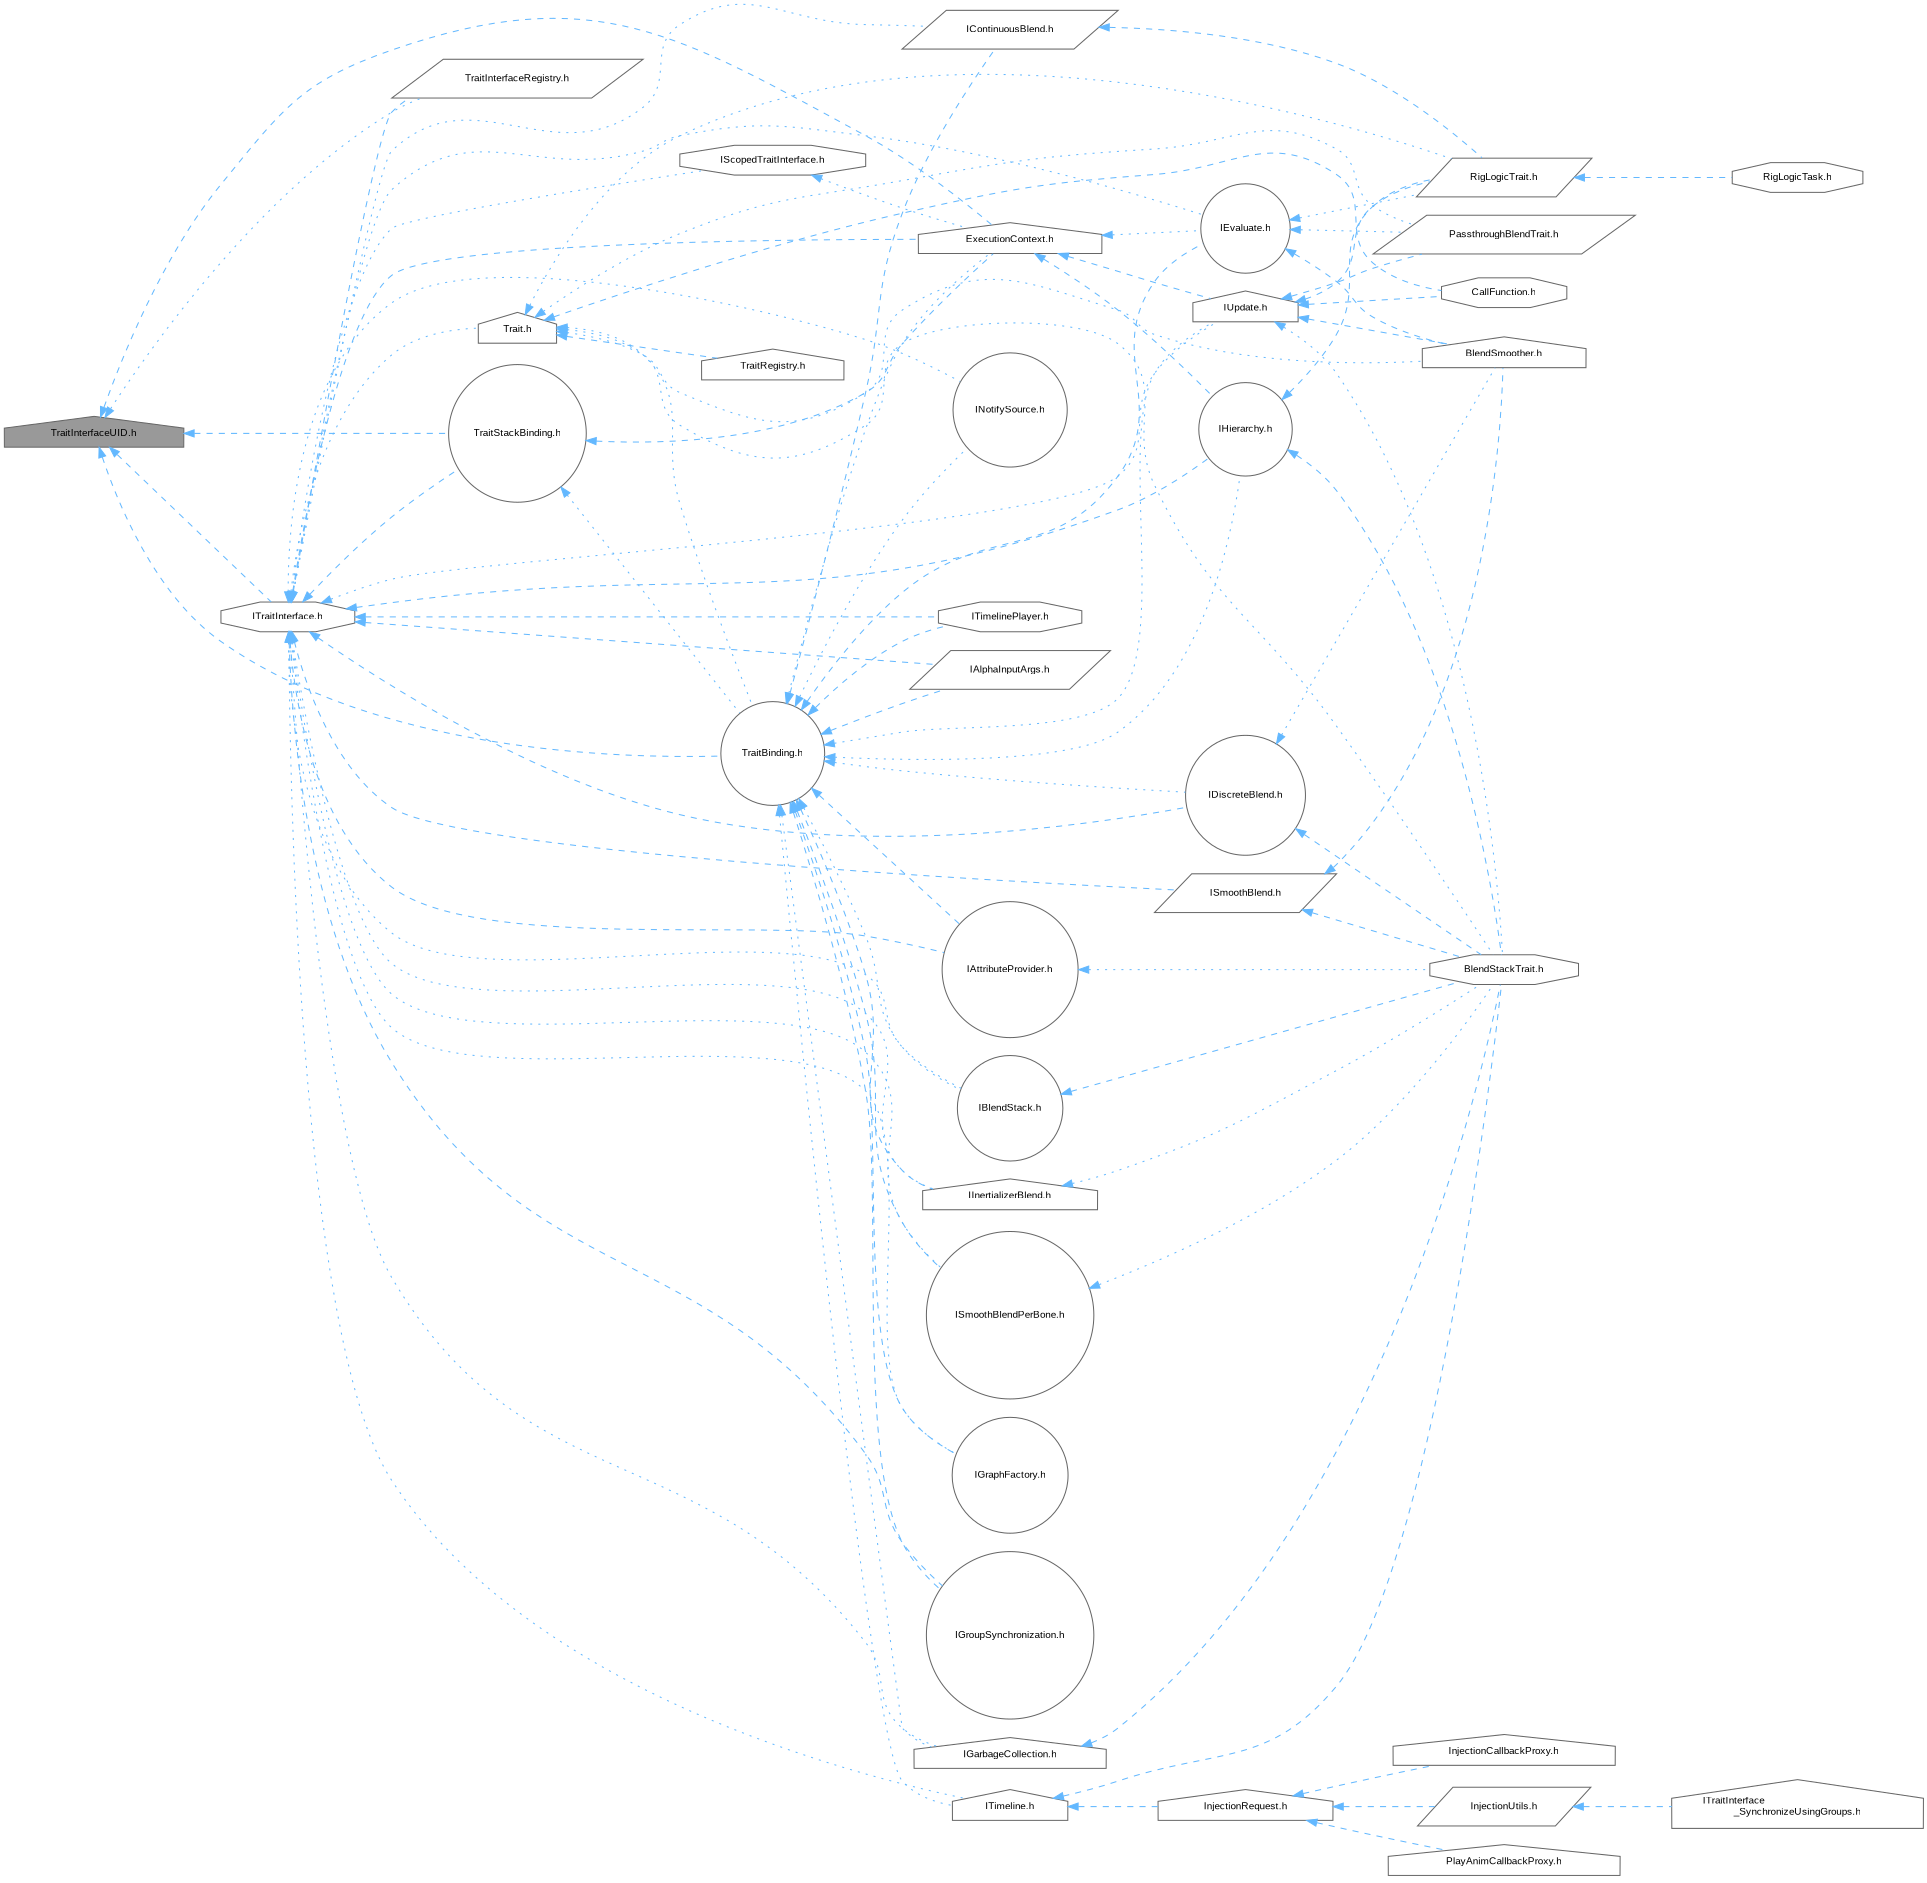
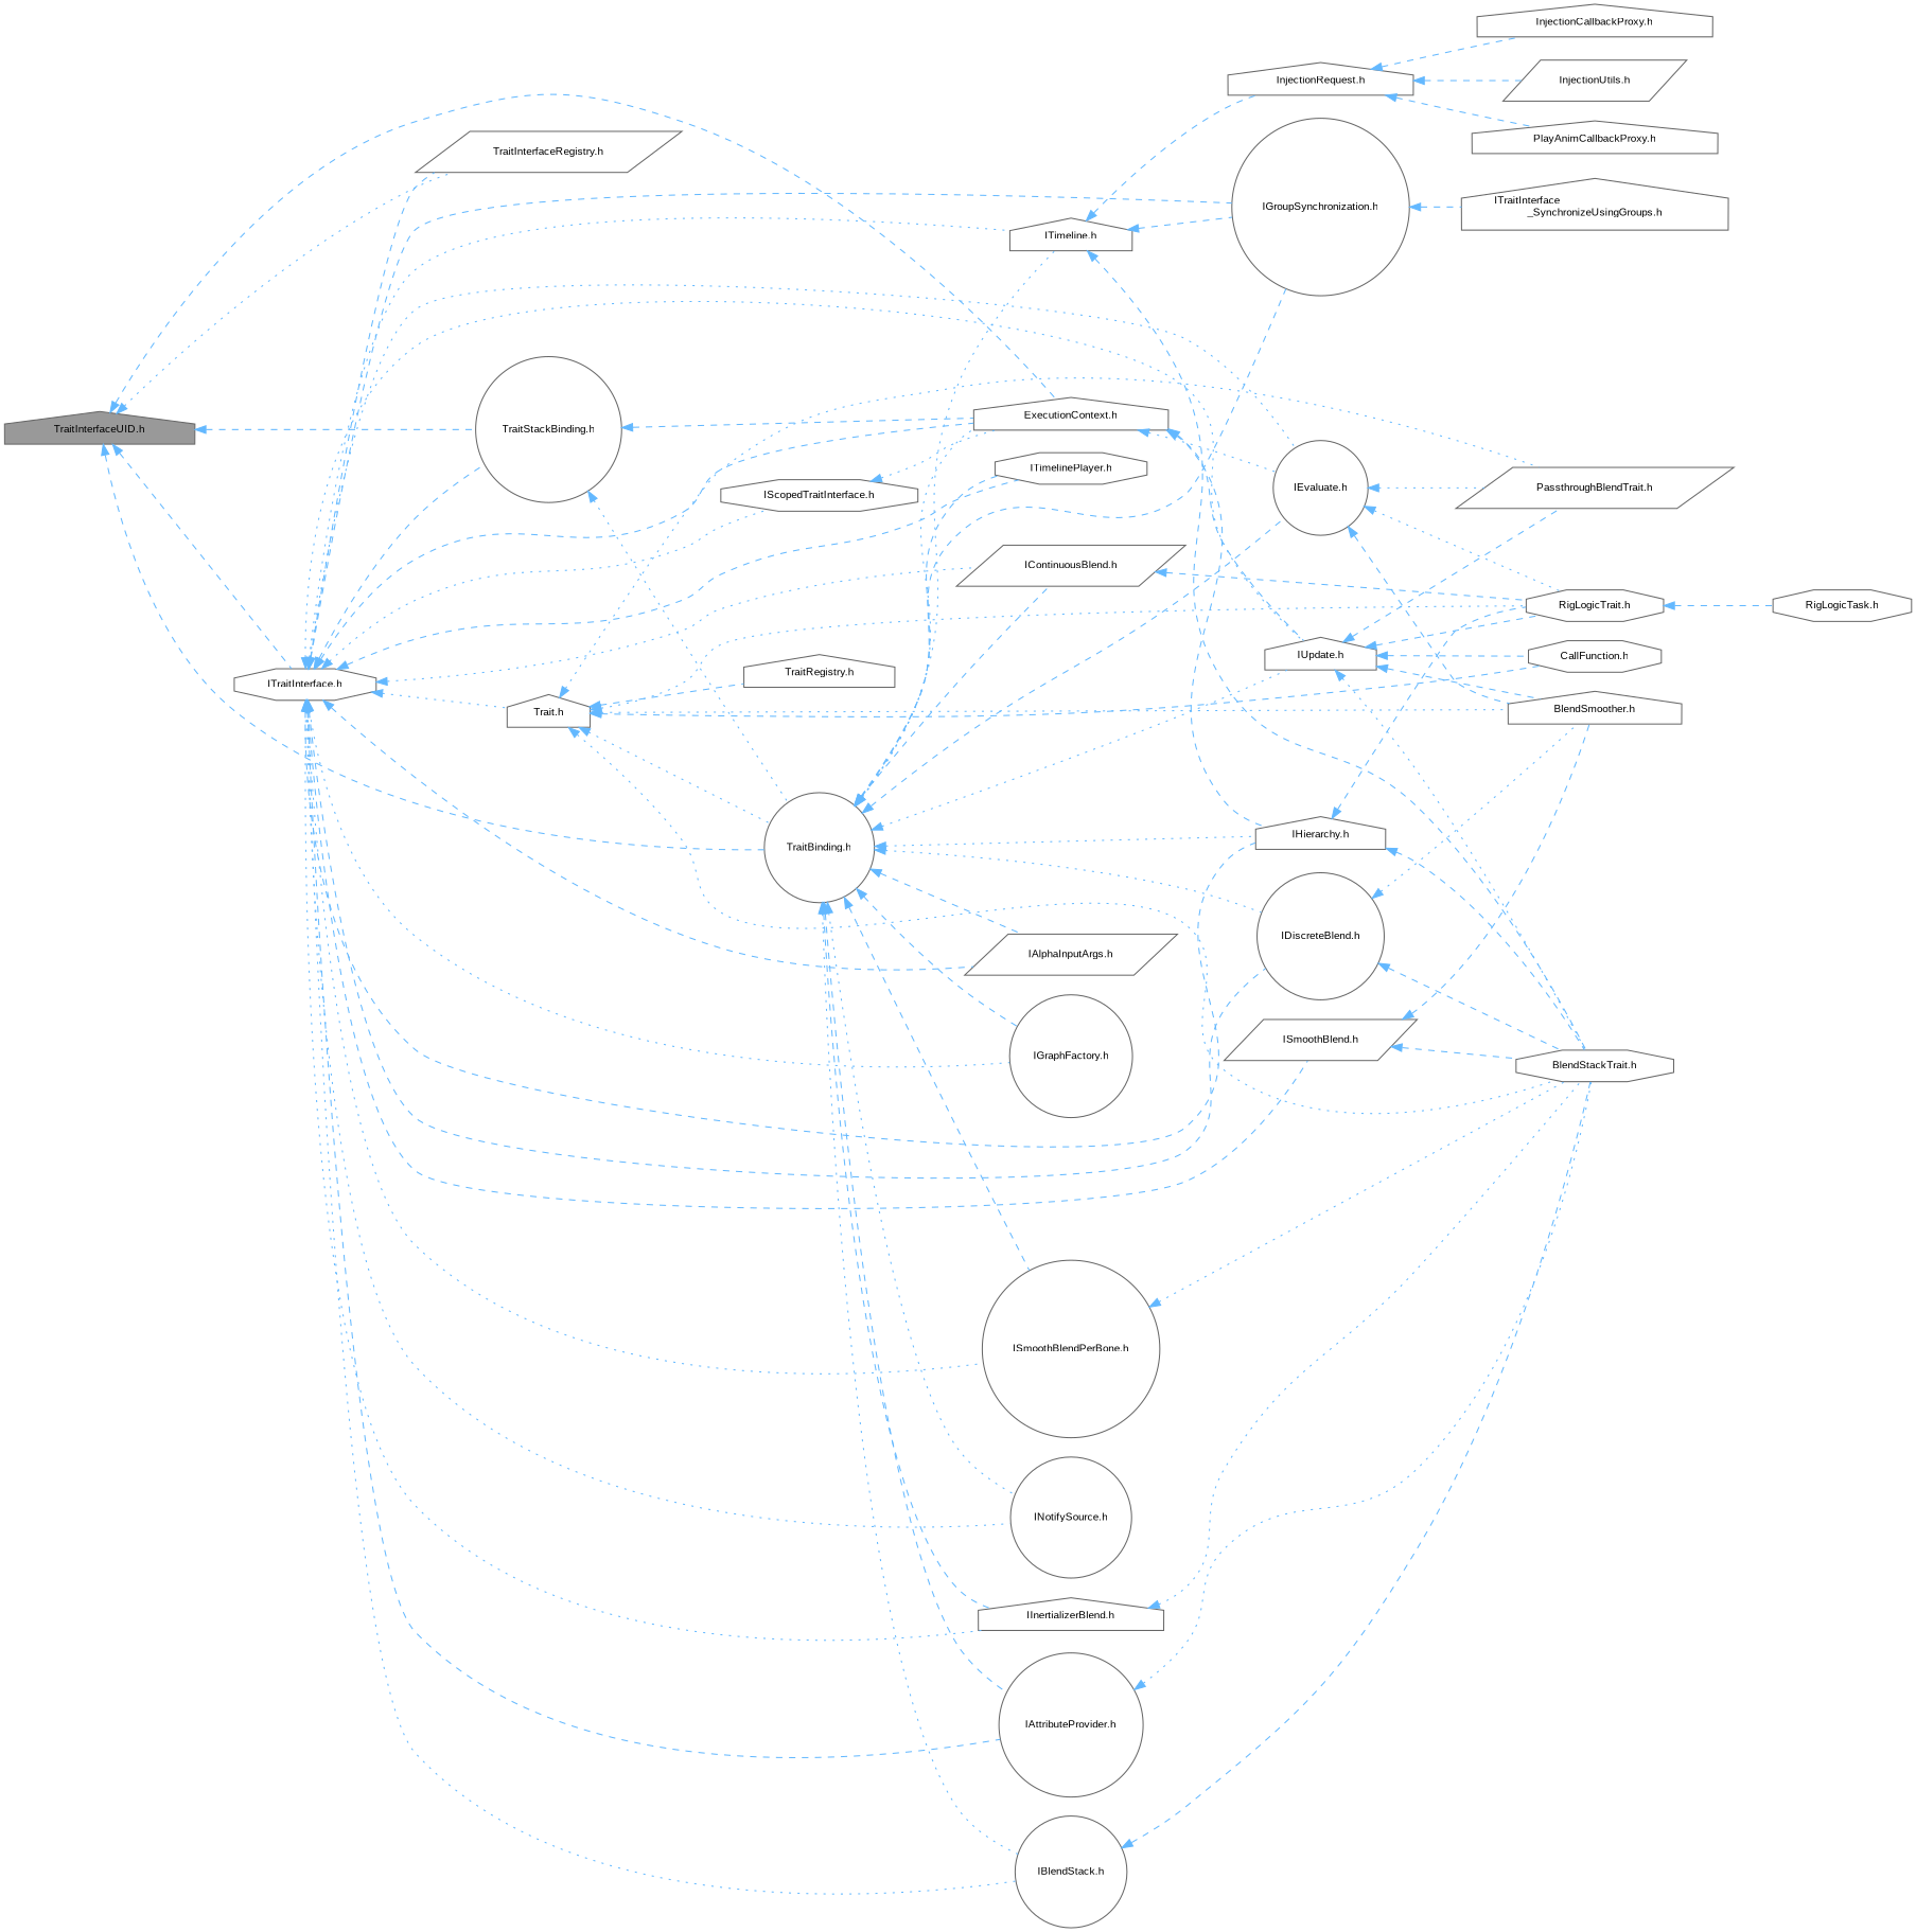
  digraph {
    fontname="Liberation Sans"
    rankdir=LR
    node [color=grey40 fillcolor=white fontname="Liberation Sans" fontsize=10 shape=house style=filled]
    edge [color=steelblue1 dir=back fontname="Liberation Sans" fontsize=10 labelfontname=Helvetica labelfontsize=10 style=dashed]
    n1 [color=gray40 fillcolor=grey60 fontcolor=black height=0.2 label="TraitInterfaceUID.h" width=0.4]
    n2 [height=0.2 label="ExecutionContext.h" width=0.4]
    n3 [height=0.2 label="ITraitInterface.h" shape=octagon width=0.4]
    n4 [height=0.2 label="TraitBinding.h" shape=circle width=0.4]
    n5 [height=0.2 label="TraitInterfaceRegistry.h" shape=parallelogram width=0.4]
    n6 [height=0.2 label="TraitStackBinding.h" shape=circle width=0.4]
    n7 [height=0.2 label="IEvaluate.h" shape=circle width=0.4]
-   n8 [height=0.2 label="IHierarchy.h" shape=circle width=0.4]
+   n8 [height=0.2 label="IHierarchy.h" width=0.4]
    n9 [height=0.2 label="IUpdate.h" width=0.4]
    n10 [height=0.2 label="IAlphaInputArgs.h" shape=parallelogram width=0.4]
    n11 [height=0.2 label="IAttributeProvider.h" shape=circle width=0.4]
    n12 [height=0.2 label="IBlendStack.h" shape=circle width=0.4]
    n13 [height=0.2 label="IContinuousBlend.h" shape=parallelogram width=0.4]
    n14 [height=0.2 label="IDiscreteBlend.h" shape=circle width=0.4]
-   n15 [height=0.2 label="IGarbageCollection.h" width=0.4]
    n16 [height=0.2 label="IGraphFactory.h" shape=circle width=0.4]
    n17 [height=0.2 label="IGroupSynchronization.h" shape=circle width=0.4]
    n18 [height=0.2 label="IInertializerBlend.h" width=0.4]
    n19 [height=0.2 label="INotifySource.h" shape=circle width=0.4]
    n20 [height=0.2 label="IScopedTraitInterface.h" shape=octagon width=0.4]
    n21 [height=0.2 label="ISmoothBlend.h" shape=parallelogram width=0.4]
    n22 [height=0.2 label="ISmoothBlendPerBone.h" shape=circle width=0.4]
    n23 [height=0.2 label="ITimeline.h" width=0.4]
    n24 [height=0.2 label="ITimelinePlayer.h" shape=octagon width=0.4]
    n25 [height=0.2 label="Trait.h" width=0.4]
    n26 [height=0.2 label="BlendSmoother.h" width=0.4]
    n27 [height=0.2 label="PassthroughBlendTrait.h" shape=parallelogram width=0.4]
-   n28 [height=0.2 label="RigLogicTrait.h" shape=parallelogram width=0.4]
+   n28 [height=0.2 label="RigLogicTrait.h" shape=octagon width=0.4]
    n29 [height=0.2 label="BlendStackTrait.h" shape=octagon width=0.4]
    n30 [height=0.2 label="CallFunction.h" shape=octagon width=0.4]
    n31 [height=0.2 label="RigLogicTask.h" shape=octagon width=0.4]
    n32 [height=0.2 label="ITraitInterface\l_SynchronizeUsingGroups.h" width=0.4]
    n33 [height=0.2 label="InjectionRequest.h" width=0.4]
    n34 [height=0.2 label="TraitRegistry.h" width=0.4]
    n35 [height=0.2 label="InjectionCallbackProxy.h" width=0.4]
    n36 [height=0.2 label="InjectionUtils.h" shape=parallelogram width=0.4]
    n37 [height=0.2 label="PlayAnimCallbackProxy.h" width=0.4]
    n1 -> n2
    n1 -> n3
    n1 -> n4
    n1 -> n5 [style=dotted]
    n1 -> n6
    n2 -> n7 [style=dotted]
    n2 -> n8
    n2 -> n9
    n3 -> n2
    n3 -> n5
    n3 -> n6
    n3 -> n7 [style=dotted]
    n3 -> n8
    n3 -> n9 [style=dotted]
    n3 -> n10
    n3 -> n11
    n3 -> n12 [style=dotted]
    n3 -> n13 [style=dotted]
    n3 -> n14
-   n3 -> n15 [style=dotted]
    n3 -> n16 [style=dotted]
    n3 -> n17
    n3 -> n18 [style=dotted]
    n3 -> n19 [style=dotted]
    n3 -> n20 [style=dotted]
    n3 -> n21
    n3 -> n22 [style=dotted]
    n3 -> n23 [style=dotted]
    n3 -> n24
    n3 -> n25 [style=dotted]
    n4 -> n2 [style=dotted]
    n4 -> n7
    n4 -> n8 [style=dotted]
    n4 -> n9 [style=dotted]
    n4 -> n10
    n4 -> n11
    n4 -> n12 [style=dotted]
    n4 -> n13
    n4 -> n14 [style=dotted]
-   n4 -> n15 [style=dotted]
    n4 -> n16
    n4 -> n17
    n4 -> n18
    n4 -> n19 [style=dotted]
    n4 -> n22
    n4 -> n23 [style=dotted]
    n4 -> n24
    n6 -> n2
    n6 -> n4 [style=dotted]
    n7 -> n26
    n7 -> n27 [style=dotted]
    n7 -> n28 [style=dotted]
    n8 -> n28
    n8 -> n29
    n9 -> n26
    n9 -> n27
    n9 -> n28
    n9 -> n29 [style=dotted]
    n9 -> n30
    n11 -> n29 [style=dotted]
    n12 -> n29
    n13 -> n28
    n14 -> n26 [style=dotted]
    n14 -> n29
-   n15 -> n29
-   n36 -> n32
+   n17 -> n32
    n18 -> n29 [style=dotted]
    n20 -> n2 [style=dotted]
    n21 -> n26
    n21 -> n29
    n22 -> n29 [style=dotted]
+   n23 -> n17
    n23 -> n29
    n23 -> n33
    n25 -> n4 [style=dotted]
    n25 -> n26 [style=dotted]
    n25 -> n27 [style=dotted]
    n25 -> n28 [style=dotted]
    n25 -> n29 [style=dotted]
    n25 -> n30
    n25 -> n34
    n28 -> n31
    n33 -> n35
    n33 -> n36
    n33 -> n37
  }
